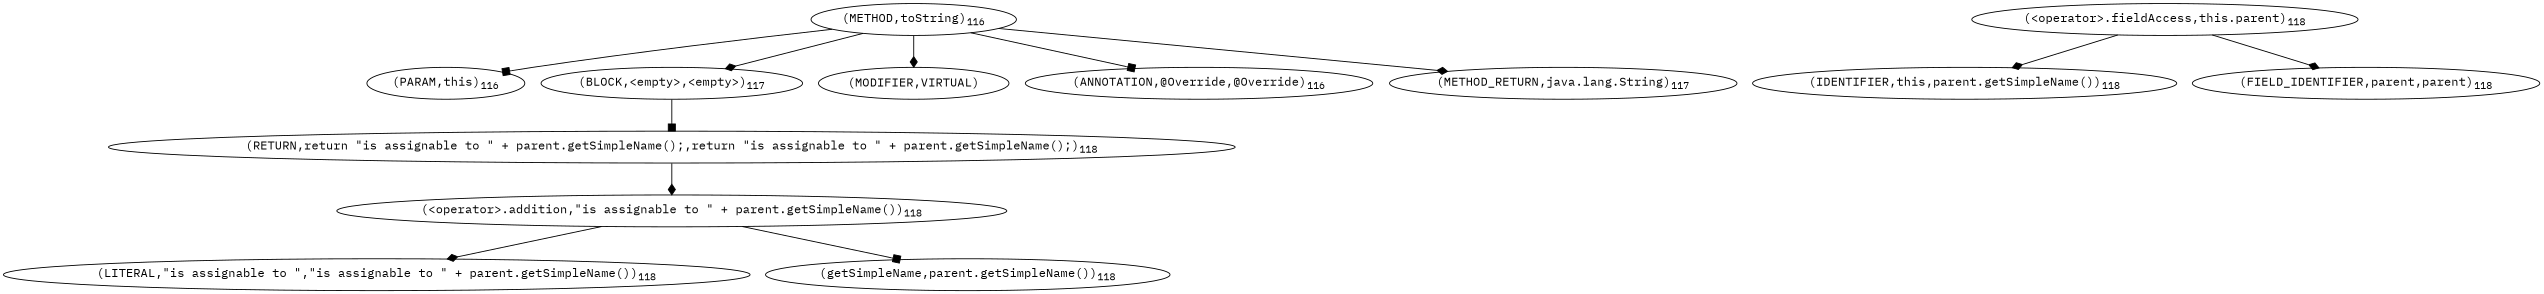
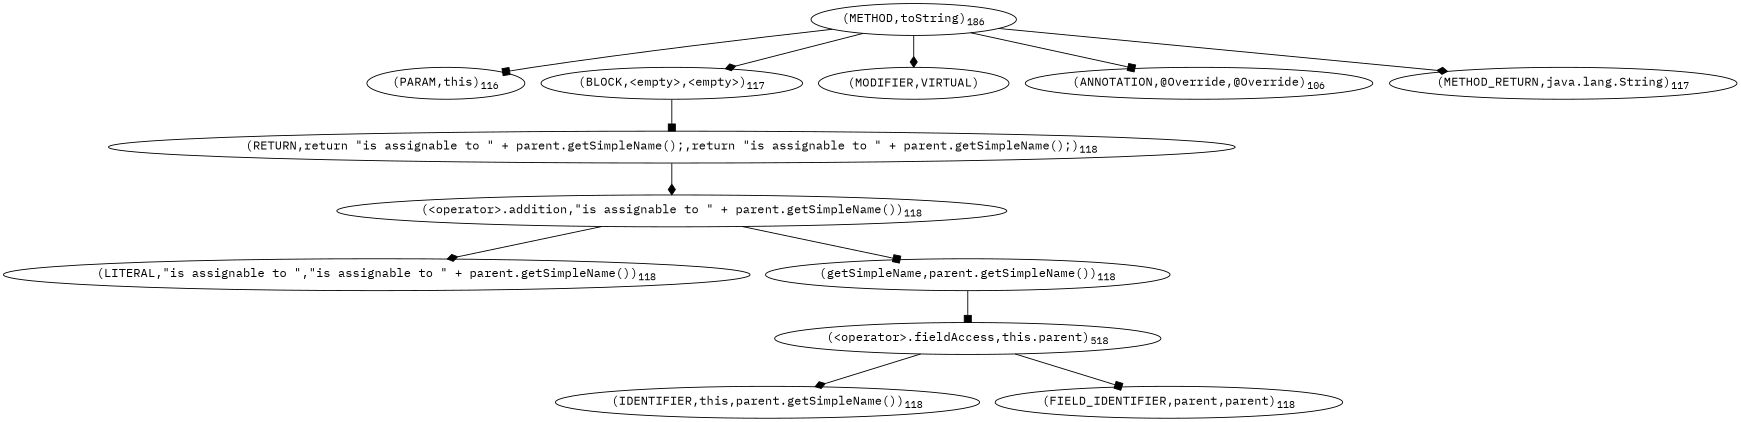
  digraph {
    fontname="IBM Plex Mono"
    node [fontname="IBM Plex Mono"]
    edge [arrowhead=diamond fontname="IBM Plex Mono"]
-   n1 [label=<(METHOD,toString)<SUB>116</SUB>>]
+   n1 [label=<(METHOD,toString)<SUB>186</SUB>>]
    n2 [label=<(PARAM,this)<SUB>116</SUB>>]
    n3 [label=<(BLOCK,&lt;empty&gt;,&lt;empty&gt;)<SUB>117</SUB>>]
    n4 [label=<(MODIFIER,VIRTUAL)>]
-   n5 [label=<(ANNOTATION,@Override,@Override)<SUB>116</SUB>>]
+   n5 [label=<(ANNOTATION,@Override,@Override)<SUB>106</SUB>>]
    n6 [label=<(METHOD_RETURN,java.lang.String)<SUB>117</SUB>>]
    n7 [label=<(RETURN,return &quot;is assignable to &quot; + parent.getSimpleName();,return &quot;is assignable to &quot; + parent.getSimpleName();)<SUB>118</SUB>>]
    n8 [label=<(&lt;operator&gt;.addition,&quot;is assignable to &quot; + parent.getSimpleName())<SUB>118</SUB>>]
    n9 [label=<(LITERAL,&quot;is assignable to &quot;,&quot;is assignable to &quot; + parent.getSimpleName())<SUB>118</SUB>>]
    n10 [label=<(getSimpleName,parent.getSimpleName())<SUB>118</SUB>>]
-   n11 [label=<(&lt;operator&gt;.fieldAccess,this.parent)<SUB>118</SUB>>]
+   n11 [label=<(&lt;operator&gt;.fieldAccess,this.parent)<SUB>518</SUB>>]
    n12 [label=<(IDENTIFIER,this,parent.getSimpleName())<SUB>118</SUB>>]
    n13 [label=<(FIELD_IDENTIFIER,parent,parent)<SUB>118</SUB>>]
    n1 -> n2 [arrowhead=box]
    n1 -> n3
    n1 -> n4
    n1 -> n5 [arrowhead=box]
    n1 -> n6
    n3 -> n7 [arrowhead=box]
    n7 -> n8
    n8 -> n9
    n8 -> n10 [arrowhead=box]
+   n10 -> n11 [arrowhead=box]
    n11 -> n12
-   n11 -> n13
+   n11 -> n13 [arrowhead=box]
  }
